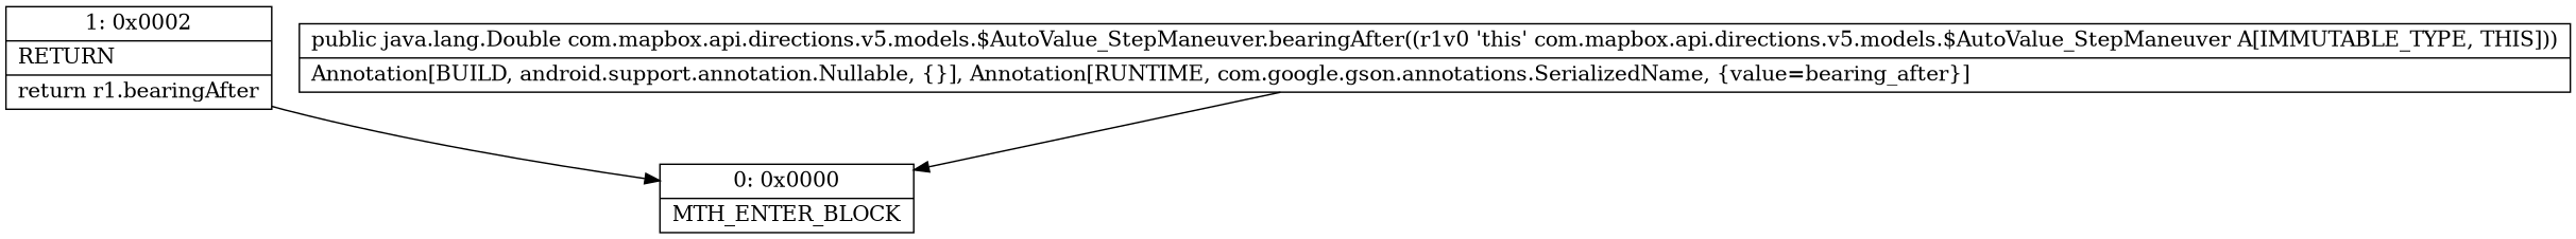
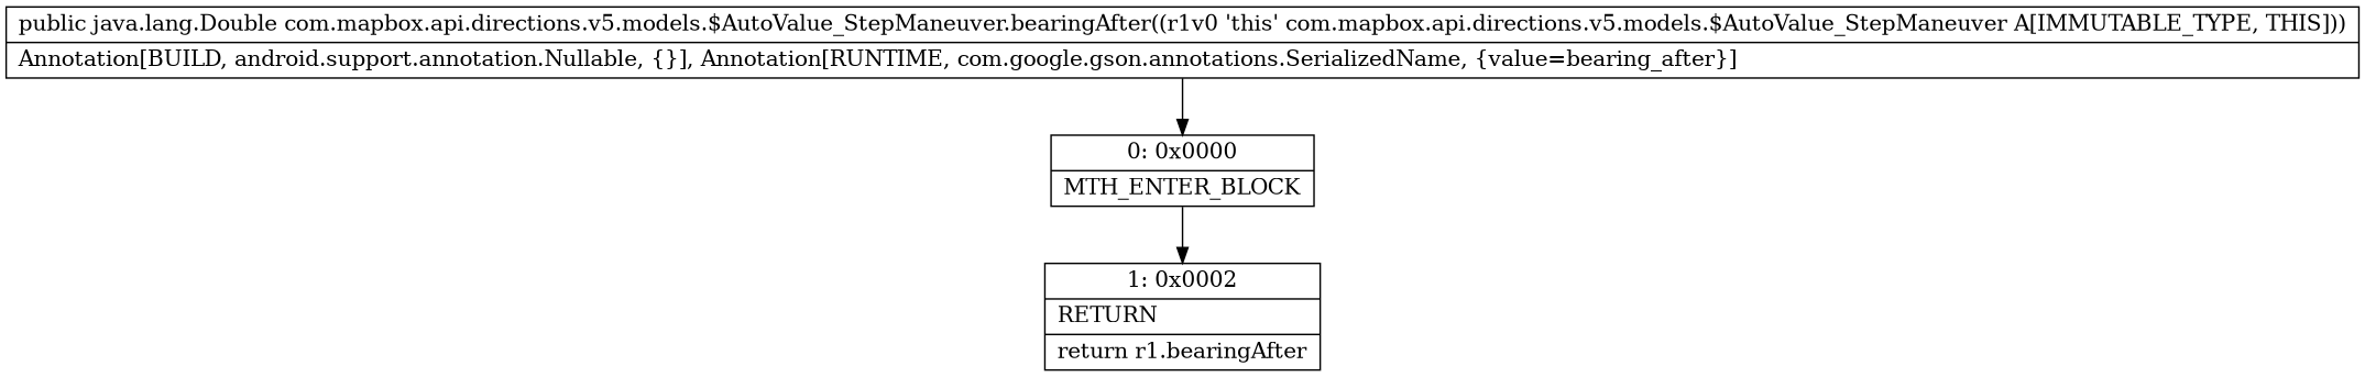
  digraph {
    node [shape=record]
    edge [arrowhead=normal]
    n1 [label="{0\:\ 0x0000|MTH_ENTER_BLOCK\l}"]
    n2 [label="{1\:\ 0x0002|RETURN\l|return r1.bearingAfter\l}"]
    n3 [label="{public java.lang.Double com.mapbox.api.directions.v5.models.$AutoValue_StepManeuver.bearingAfter((r1v0 'this' com.mapbox.api.directions.v5.models.$AutoValue_StepManeuver A[IMMUTABLE_TYPE, THIS]))  | Annotation[BUILD, android.support.annotation.Nullable, \{\}], Annotation[RUNTIME, com.google.gson.annotations.SerializedName, \{value=bearing_after\}]\l}"]
-   n2 -> n1
+   n1 -> n2
    n3 -> n1
  }
